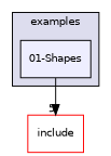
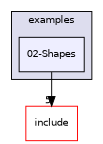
  digraph {
    compound=true
    node [fontname=Helvetica fontsize=10 shape=box style=filled]
-   n1 [fillcolor="#eeeeff" label="01-Shapes" pencolor=black]
+   n1 [fillcolor="#eeeeff" label="02-Shapes" pencolor=black]
    n2 [color=red fillcolor=white label=include]
    subgraph cluster_1 {
      bgcolor="#ddddee"
      fontname=Helvetica
      fontsize=10
      label=examples
      pencolor=black
      n1
    }
    n1 -> n2 [headlabel=5 labeldistance=1.5 labelfontname=Helvetica labelfontsize=10]
  }
